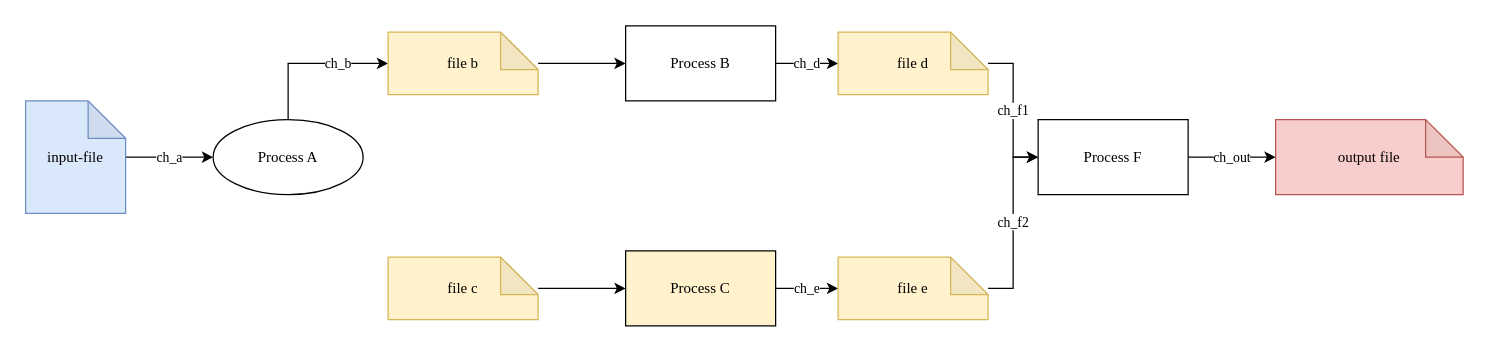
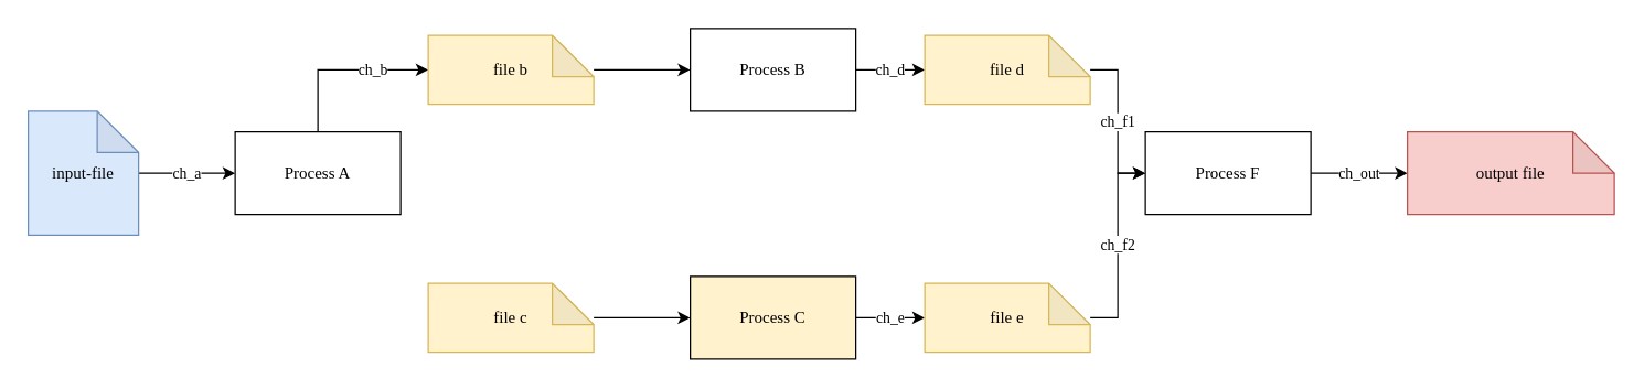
  <mxCell id="0" />
  <mxCell id="1" parent="0" />
  <mxCell id="2" value="ch_b" style="edgeStyle=orthogonalEdgeStyle;rounded=0;orthogonalLoop=1;jettySize=auto;html=1;entryX=0;entryY=0.5;entryDx=0;entryDy=0;entryPerimeter=0;fontFamily=Monaco;" edge="1" parent="1" source="3" target="9"><mxGeometry x="0.359" relative="1" as="geometry"><Array as="points"><mxPoint x="230" y="50" /></Array><mxPoint as="offset" /></mxGeometry></mxCell>
- <mxCell id="3" value="Process A" style="ellipse;whiteSpace=wrap;html=1;fontFamily=Monaco;" vertex="1" parent="1"><mxGeometry x="170" y="95" width="120" height="60" as="geometry" /></mxCell>
+ <mxCell id="3" value="Process A" style="rounded=0;whiteSpace=wrap;html=1;fontFamily=Monaco;" vertex="1" parent="1"><mxGeometry x="170" y="95" width="120" height="60" as="geometry" /></mxCell>
  <mxCell id="4" value="ch_a" style="edgeStyle=orthogonalEdgeStyle;rounded=0;orthogonalLoop=1;jettySize=auto;html=1;entryX=0;entryY=0.5;entryDx=0;entryDy=0;fontFamily=Monaco;" edge="1" parent="1" source="5" target="3"><mxGeometry relative="1" as="geometry" /></mxCell>
  <mxCell id="5" value="&lt;font&gt;input-file&lt;/font&gt;" style="shape=note;whiteSpace=wrap;html=1;backgroundOutline=1;darkOpacity=0.05;fontFamily=Monaco;fillColor=#dae8fc;strokeColor=#6c8ebf;" vertex="1" parent="1"><mxGeometry x="20" y="80" width="80" height="90" as="geometry" /></mxCell>
  <mxCell id="6" style="edgeStyle=orthogonalEdgeStyle;rounded=0;orthogonalLoop=1;jettySize=auto;html=1;entryX=0;entryY=0.5;entryDx=0;entryDy=0;fontFamily=Monaco;" edge="1" parent="1" source="7" target="13"><mxGeometry relative="1" as="geometry" /></mxCell>
  <mxCell id="7" value="&lt;font&gt;file c&lt;/font&gt;" style="shape=note;whiteSpace=wrap;html=1;backgroundOutline=1;darkOpacity=0.05;fontFamily=Monaco;fillColor=#fff2cc;strokeColor=#d6b656;" vertex="1" parent="1"><mxGeometry x="310" y="205" width="120" height="50" as="geometry" /></mxCell>
  <mxCell id="8" style="edgeStyle=orthogonalEdgeStyle;rounded=0;orthogonalLoop=1;jettySize=auto;html=1;entryX=0;entryY=0.5;entryDx=0;entryDy=0;fontFamily=Monaco;" edge="1" parent="1" source="9" target="11"><mxGeometry relative="1" as="geometry" /></mxCell>
  <mxCell id="9" value="file b" style="shape=note;whiteSpace=wrap;html=1;backgroundOutline=1;darkOpacity=0.05;fontFamily=Monaco;fillColor=#fff2cc;strokeColor=#d6b656;" vertex="1" parent="1"><mxGeometry x="310" y="25" width="120" height="50" as="geometry" /></mxCell>
  <mxCell id="10" value="ch_d" style="edgeStyle=orthogonalEdgeStyle;rounded=0;orthogonalLoop=1;jettySize=auto;html=1;entryX=0;entryY=0.5;entryDx=0;entryDy=0;entryPerimeter=0;fontFamily=Monaco;" edge="1" parent="1" source="11" target="15"><mxGeometry relative="1" as="geometry" /></mxCell>
  <mxCell id="11" value="Process B" style="rounded=0;whiteSpace=wrap;html=1;fontFamily=Monaco;" vertex="1" parent="1"><mxGeometry x="500" y="20" width="120" height="60" as="geometry" /></mxCell>
  <mxCell id="12" value="ch_e" style="edgeStyle=orthogonalEdgeStyle;rounded=0;orthogonalLoop=1;jettySize=auto;html=1;fontFamily=Monaco;" edge="1" parent="1" source="13" target="17"><mxGeometry relative="1" as="geometry" /></mxCell>
  <mxCell id="13" value="Process C" style="rounded=0;whiteSpace=wrap;html=1;fontFamily=Monaco;fillColor=#fff2cc;" vertex="1" parent="1"><mxGeometry x="500" y="200" width="120" height="60" as="geometry" /></mxCell>
  <mxCell id="14" value="ch_f1" style="edgeStyle=orthogonalEdgeStyle;rounded=0;orthogonalLoop=1;jettySize=auto;html=1;entryX=0;entryY=0.5;entryDx=0;entryDy=0;fontFamily=Monaco;" edge="1" parent="1" source="15" target="19"><mxGeometry relative="1" as="geometry" /></mxCell>
  <mxCell id="15" value="file d" style="shape=note;whiteSpace=wrap;html=1;backgroundOutline=1;darkOpacity=0.05;fontFamily=Monaco;fillColor=#fff2cc;strokeColor=#d6b656;" vertex="1" parent="1"><mxGeometry x="670" y="25" width="120" height="50" as="geometry" /></mxCell>
  <mxCell id="16" value="ch_f2" style="edgeStyle=orthogonalEdgeStyle;rounded=0;orthogonalLoop=1;jettySize=auto;html=1;entryX=0;entryY=0.5;entryDx=0;entryDy=0;fontFamily=Monaco;" edge="1" parent="1" source="17" target="19"><mxGeometry relative="1" as="geometry" /></mxCell>
  <mxCell id="17" value="file e" style="shape=note;whiteSpace=wrap;html=1;backgroundOutline=1;darkOpacity=0.05;fontFamily=Monaco;fillColor=#fff2cc;strokeColor=#d6b656;" vertex="1" parent="1"><mxGeometry x="670" y="205" width="120" height="50" as="geometry" /></mxCell>
  <mxCell id="18" value="ch_out" style="edgeStyle=orthogonalEdgeStyle;rounded=0;orthogonalLoop=1;jettySize=auto;html=1;fontFamily=Monaco;" edge="1" parent="1" source="19" target="20"><mxGeometry relative="1" as="geometry" /></mxCell>
  <mxCell id="19" value="Process F" style="rounded=0;whiteSpace=wrap;html=1;fontFamily=Monaco;" vertex="1" parent="1"><mxGeometry x="830" y="95" width="120" height="60" as="geometry" /></mxCell>
  <mxCell id="20" value="output file" style="shape=note;whiteSpace=wrap;html=1;backgroundOutline=1;darkOpacity=0.05;fontFamily=Monaco;fillColor=#f8cecc;strokeColor=#b85450;" vertex="1" parent="1"><mxGeometry x="1020" y="95" width="150" height="60" as="geometry" /></mxCell>
